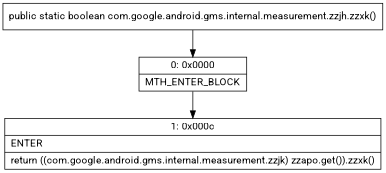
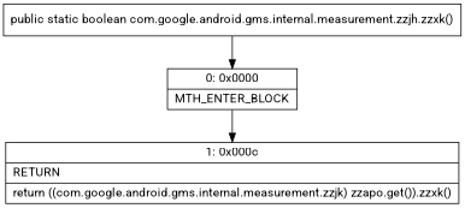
  digraph {
    fontname=Roboto
    node [shape=record fontname=Roboto]
    edge [fontname=Roboto]
    n1 [label="{0\:\ 0x0000|MTH_ENTER_BLOCK\l}"]
-   n2 [label="{1\:\ 0x000c|ENTER\l|return ((com.google.android.gms.internal.measurement.zzjk) zzapo.get()).zzxk()\l}"]
+   n2 [label="{1\:\ 0x000c|RETURN\l|return ((com.google.android.gms.internal.measurement.zzjk) zzapo.get()).zzxk()\l}"]
    n3 [label="{public static boolean com.google.android.gms.internal.measurement.zzjh.zzxk() }"]
    n1 -> n2
    n3 -> n1
  }
